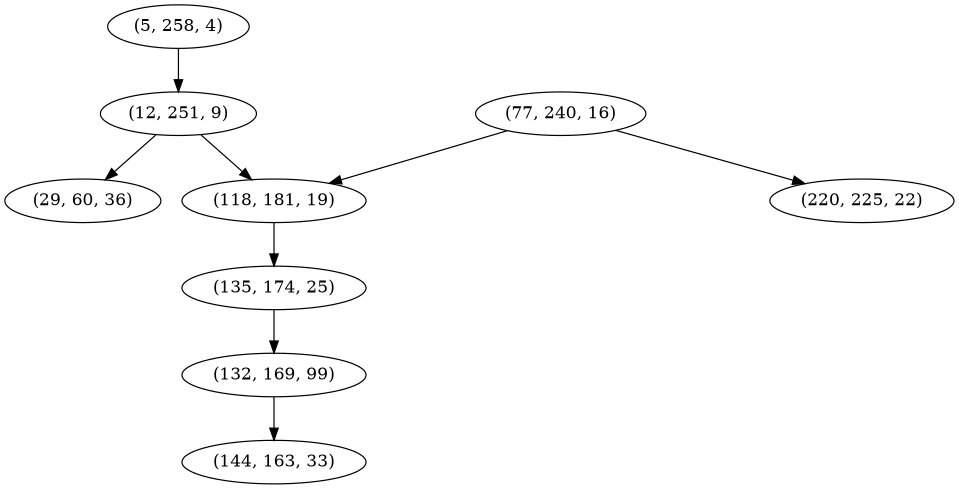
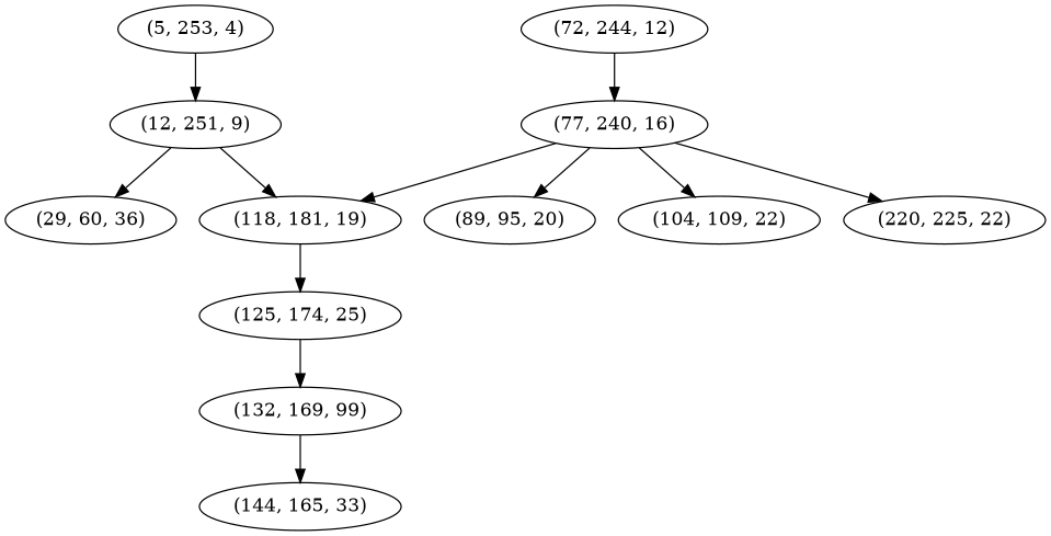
  digraph {
-   "(5, 258, 4)"
+   "(5, 258, 4)" [label="(5, 253, 4)"]
    "(12, 251, 9)"
    n3 [label="(29, 60, 36)"]
    "(118, 181, 19)"
+   "(72, 244, 12)"
    "(77, 240, 16)"
+   "(89, 95, 20)"
+   "(104, 109, 22)"
    "(220, 225, 22)"
-   "(125, 174, 25)" [label="(135, 174, 25)"]
+   "(125, 174, 25)"
    n11 [label="(132, 169, 99)"]
-   "(144, 163, 33)"
+   "(144, 163, 33)" [label="(144, 165, 33)"]
    "(5, 258, 4)" -> "(12, 251, 9)"
    "(12, 251, 9)" -> n3
    "(12, 251, 9)" -> "(118, 181, 19)"
    "(118, 181, 19)" -> "(125, 174, 25)"
+   "(72, 244, 12)" -> "(77, 240, 16)"
    "(77, 240, 16)" -> "(118, 181, 19)"
+   "(77, 240, 16)" -> "(89, 95, 20)"
+   "(77, 240, 16)" -> "(104, 109, 22)"
    "(77, 240, 16)" -> "(220, 225, 22)"
    "(125, 174, 25)" -> n11
    n11 -> "(144, 163, 33)"
  }
